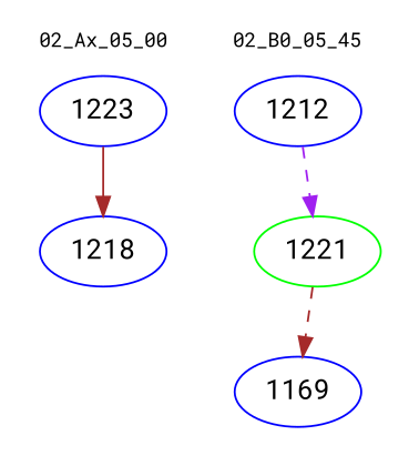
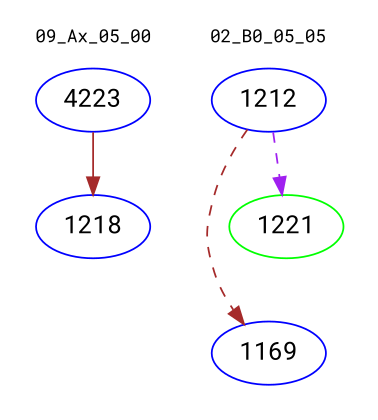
  digraph {
    fontname="Roboto Mono"
    node [color=blue fontname="Roboto Mono"]
    edge [color=brown fontname="Roboto Mono" style=dashed]
-   n1 [label=1223]
+   n1 [label=4223]
    n2 [label=1218]
    n3 [label=1212]
    n4 [label=1169]
    n5 [color=green label=1221]
    subgraph cluster_1 {
      color=white
      fontsize=10
-     label="02_Ax_05_00"
+     label="09_Ax_05_00"
      n1
      n2
    }
    subgraph cluster_2 {
      color=white
      fontsize=10
-     label="02_B0_05_45"
+     label="02_B0_05_05"
      n3
      n4
      n5
    }
    n1 -> n2 [style=solid]
-   n5 -> n4
+   n3 -> n4
    n3 -> n5 [color=purple]
  }
